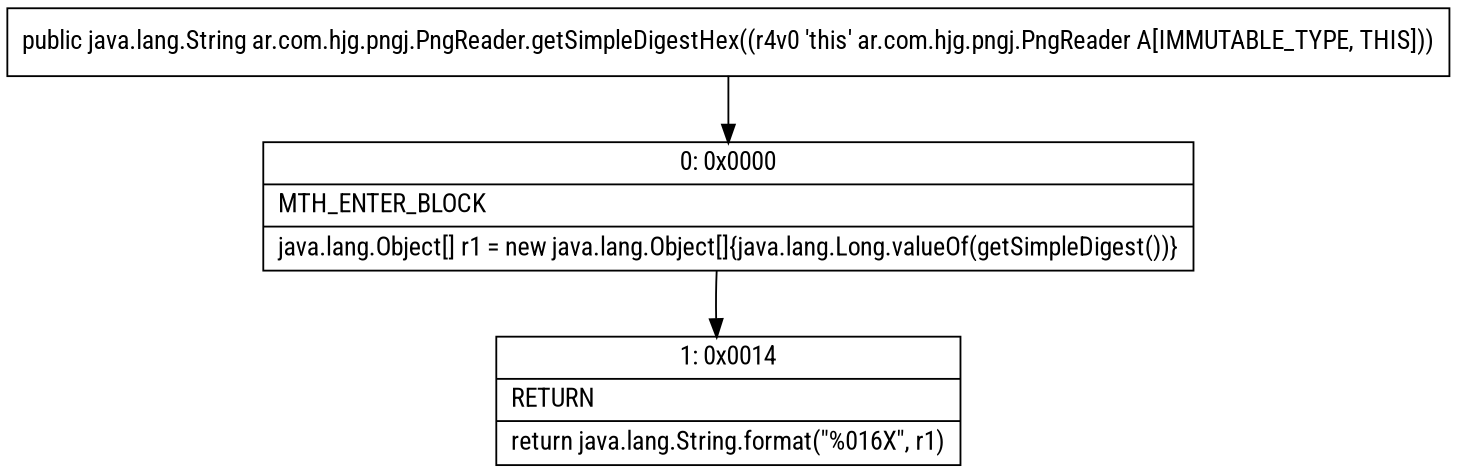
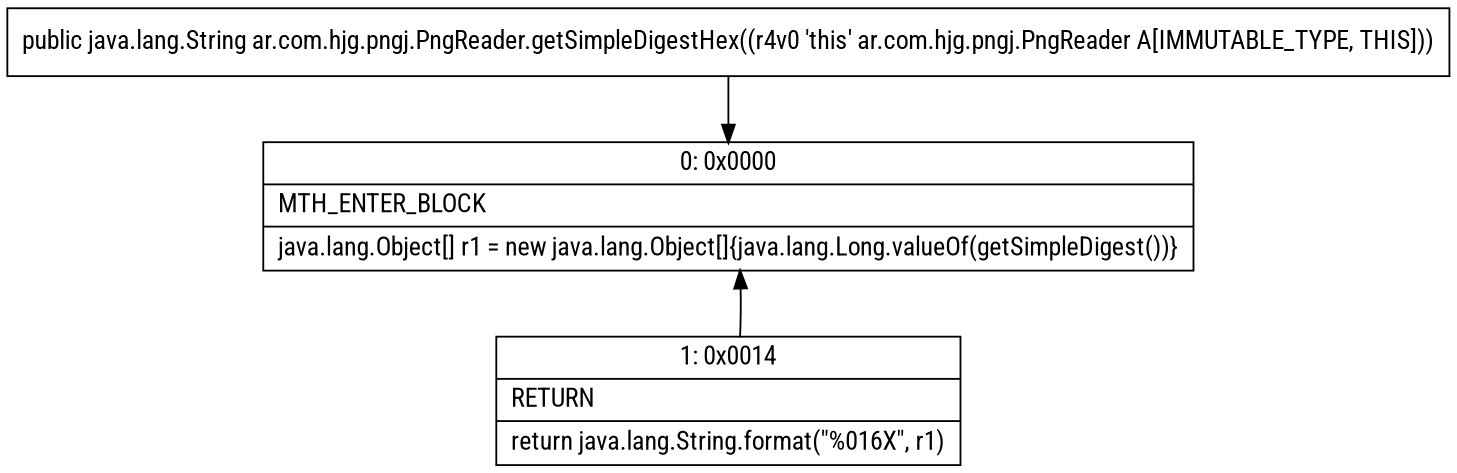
  digraph {
    fontname="Roboto Condensed"
    node [shape=record fontname="Roboto Condensed"]
    edge [fontname="Roboto Condensed"]
    n1 [label="{0\:\ 0x0000|MTH_ENTER_BLOCK\l|java.lang.Object[] r1 = new java.lang.Object[]\{java.lang.Long.valueOf(getSimpleDigest())\}\l}"]
    n2 [label="{1\:\ 0x0014|RETURN\l|return java.lang.String.format(\"%016X\", r1)\l}"]
    n3 [label="{public java.lang.String ar.com.hjg.pngj.PngReader.getSimpleDigestHex((r4v0 'this' ar.com.hjg.pngj.PngReader A[IMMUTABLE_TYPE, THIS])) }"]
-   n1 -> n2
+   n2 -> n1
    n3 -> n1
  }
